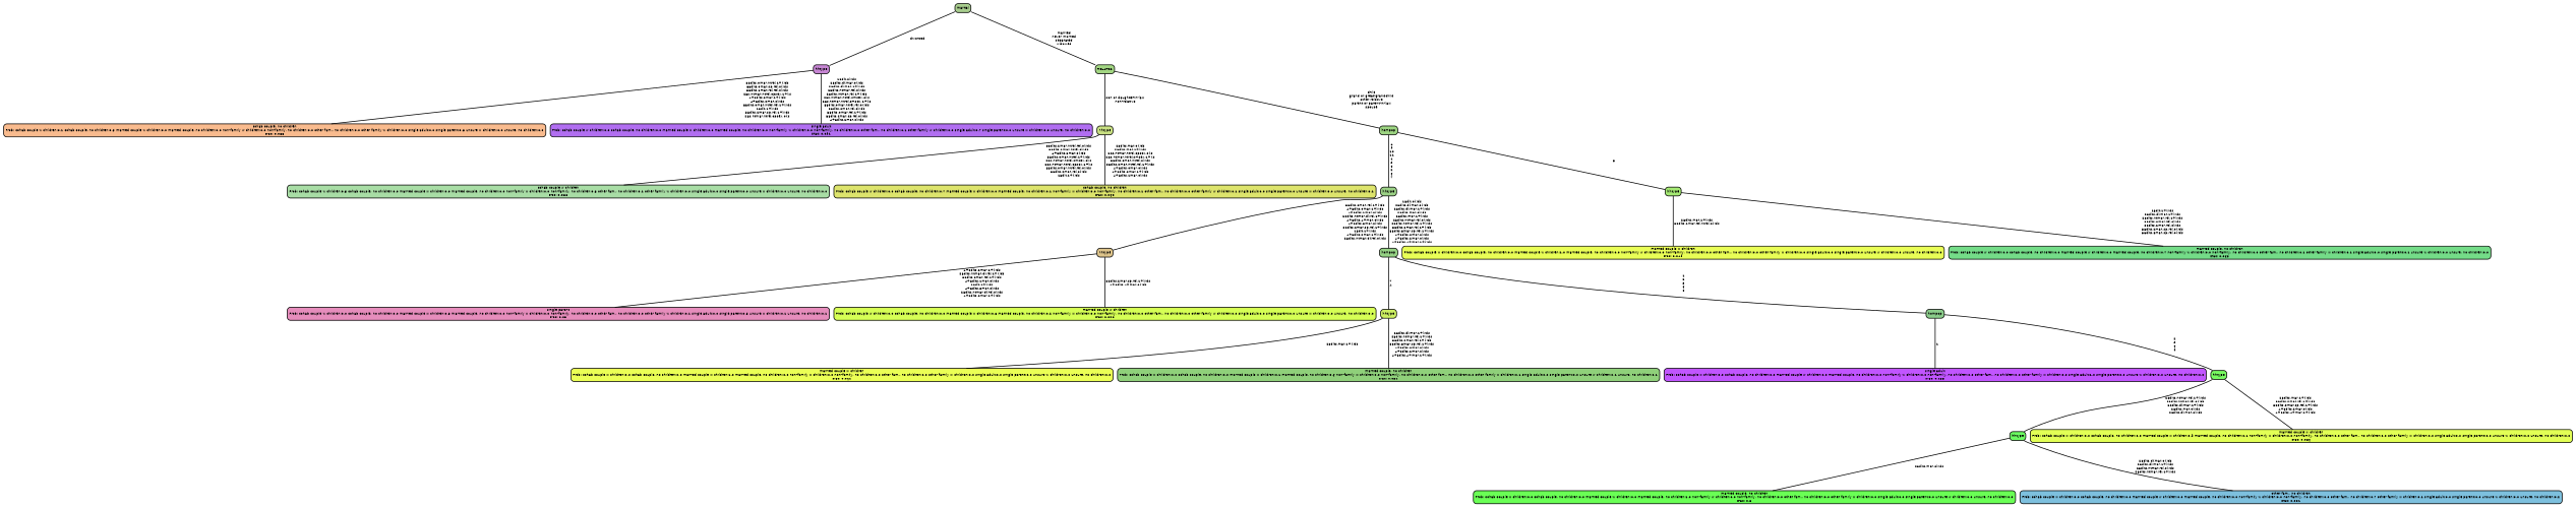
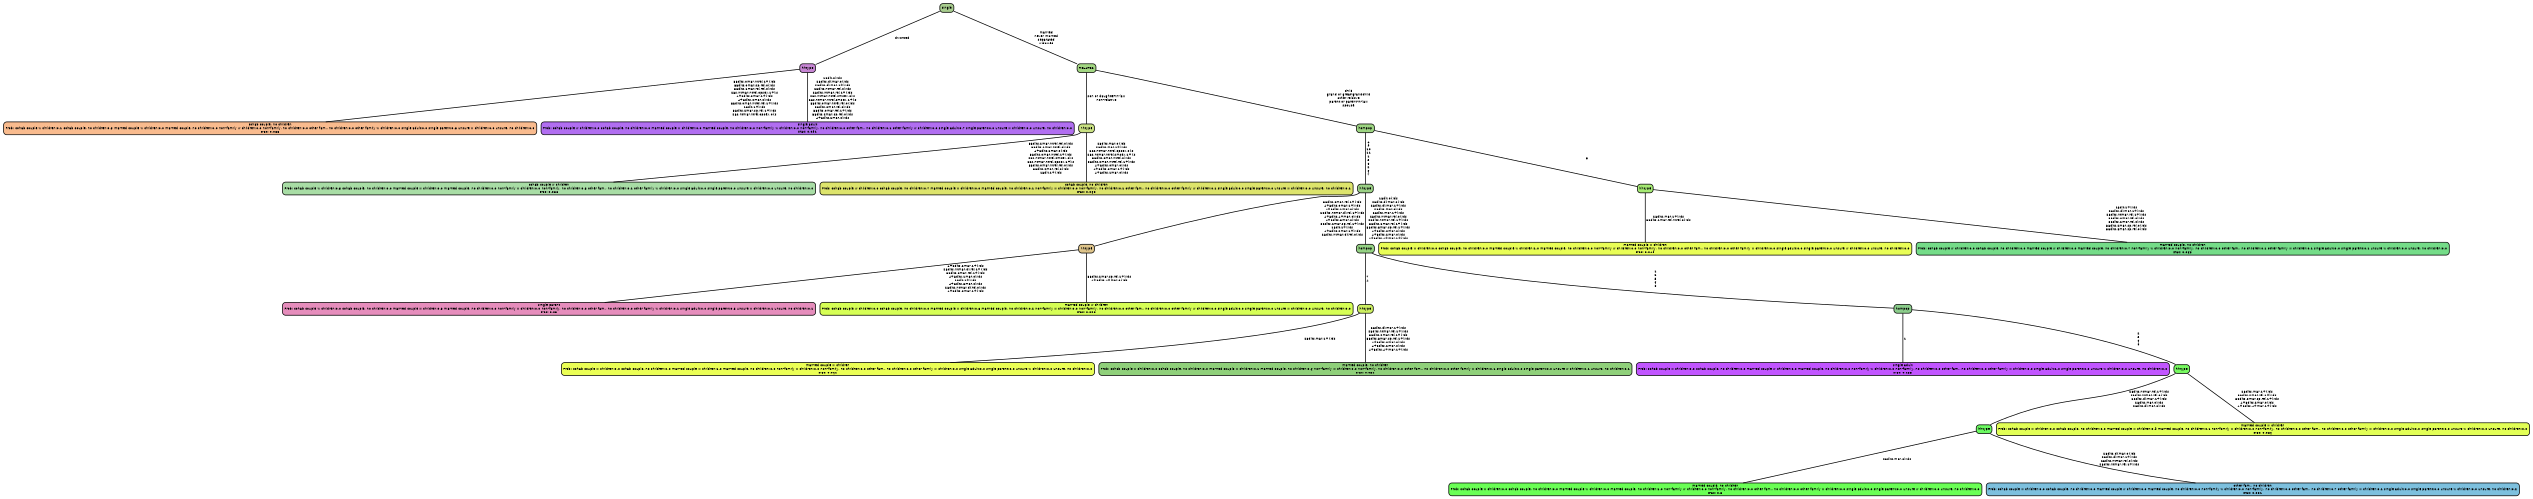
  graph {
    ranksep="0 equally"
    splines=straight
    node [color=black fontcolor=black fontname=helvetica penwidth=3 shape=box style="filled, rounded"]
    edge [color=black fontname=helvetica penwidth=3]
    n1 [fillcolor="#f9bb8e" label="cohab couple, no children\nProb: cohab couple w children:0.1 cohab couple, no children:0.5 married couple w children:0.0 married couple, no children:0.0 non-family w children:0.0 non-family, no children:0.0 other fam., no children:0.0 other family w children:0.0 single adult:0.0 single parent:0.3 unsure w children:0.0 unsure, no children:0.0\nFrac: 0.038"]
    n2 [fillcolor="#c685d3" label=hhtype]
    n3 [fillcolor="#b16ef1" label="single adult\nProb: cohab couple w children:0.0 cohab couple, no children:0.0 married couple w children:0.0 married couple, no children:0.0 non-family w children:0.0 non-family, no children:0.0 other fam., no children:0.1 other family w children:0.0 single adult:0.7 single parent:0.0 unsure w children:0.0 unsure, no children:0.0\nFrac: 0.091"]
-   n4 [fillcolor="#a7cc8d" label=marital]
+   n4 [fillcolor="#a7cc8d" label=single]
    n5 [fillcolor="#a2d682" label=RELATE2]
    n6 [fillcolor="#a8dda5" label="cohab couple w children\nProb: cohab couple w children:0.5 cohab couple, no children:0.0 married couple w children:0.0 married couple, no children:0.0 non-family w children:0.0 non-family, no children:0.3 other fam., no children:0.1 other family w children:0.0 single adult:0.0 single parent:0.0 unsure w children:0.0 unsure, no children:0.0\nFrac: 0.038"]
    n7 [fillcolor="#c9e182" label=hhtype]
    n8 [fillcolor="#dde46c" label="cohab couple, no children\nProb: cohab couple w children:0.0 cohab couple, no children:0.7 married couple w children:0.0 married couple, no children:0.1 non-family w children:0.0 non-family, no children:0.1 other fam., no children:0.0 other family w children:0.1 single adult:0.0 single parent:0.0 unsure w children:0.0 unsure, no children:0.1\nFrac: 0.063"]
    n9 [fillcolor="#9dd582" label=hompop]
    n10 [fillcolor="#e68dbc" label="single parent\nProb: cohab couple w children:0.0 cohab couple, no children:0.0 married couple w children:0.3 married couple, no children:0.0 non-family w children:0.0 non-family, no children:0.0 other fam., no children:0.0 other family w children:0.1 single adult:0.0 single parent:0.5 unsure w children:0.1 unsure, no children:0.1\nFrac: 0.03"]
    n11 [fillcolor="#dec48a" label=hhtype]
    n12 [fillcolor="#d6ff55" label="married couple w children\nProb: cohab couple w children:0.0 cohab couple, no children:0.0 married couple w children:0.8 married couple, no children:0.2 non-family w children:0.0 non-family, no children:0.0 other fam., no children:0.0 other family w children:0.0 single adult:0.0 single parent:0.0 unsure w children:0.0 unsure, no children:0.0\nFrac: 0.028"]
    n13 [fillcolor="#9bd185" label=hhtype]
    n14 [fillcolor="#95d284" label=hompop]
    n15 [fillcolor="#ebff55" label="married couple w children\nProb: cohab couple w children:0.0 cohab couple, no children:0.0 married couple w children:1.0 married couple, no children:0.0 non-family w children:0.0 non-family, no children:0.0 other fam., no children:0.0 other family w children:0.0 single adult:0.0 single parent:0.0 unsure w children:0.0 unsure, no children:0.0\nFrac: 0.061"]
    n16 [fillcolor="#ccef61" label=hhtype]
    n17 [fillcolor="#8fd07a" label="married couple, no children\nProb: cohab couple w children:0.0 cohab couple, no children:0.0 married couple w children:0.1 married couple, no children:0.6 non-family w children:0.0 non-family, no children:0.0 other fam., no children:0.0 other family w children:0.1 single adult:0.0 single parent:0.0 unsure w children:0.1 unsure, no children:0.1\nFrac: 0.031"]
    n18 [fillcolor="#8bcd8b" label=hompop]
    n19 [fillcolor="#c155ff" label="single adult\nProb: cohab couple w children:0.0 cohab couple, no children:0.0 married couple w children:0.0 married couple, no children:0.0 non-family w children:0.0 non-family, no children:0.0 other fam., no children:0.0 other family w children:0.0 single adult:1.0 single parent:0.0 unsure w children:0.0 unsure, no children:0.0\nFrac: 0.135"]
    n20 [fillcolor="#77f960" label=hhtype]
    n21 [fillcolor="#6aff55" label="married couple, no children\nProb: cohab couple w children:0.0 cohab couple, no children:0.0 married couple w children:0.0 married couple, no children:1.0 non-family w children:0.0 non-family, no children:0.0 other fam., no children:0.0 other family w children:0.0 single adult:0.0 single parent:0.0 unsure w children:0.0 unsure, no children:0.0\nFrac: 0.3"]
    n22 [fillcolor="#6bf961" label=hhtype]
    n23 [fillcolor="#7dc0de" label="other fam., no children\nProb: cohab couple w children:0.0 cohab couple, no children:0.0 married couple w children:0.0 married couple, no children:0.0 non-family w children:0.0 non-family, no children:0.0 other fam., no children:0.7 other family w children:0.1 single adult:0.0 single parent:0.0 unsure w children:0.0 unsure, no children:0.2\nFrac: 0.031"]
    n24 [fillcolor="#e2ff55" label="married couple w children\nProb: cohab couple w children:0.0 cohab couple, no children:0.0 married couple w children:0.9 married couple, no children:0.1 non-family w children:0.0 non-family, no children:0.0 other fam., no children:0.0 other family w children:0.0 single adult:0.0 single parent:0.0 unsure w children:0.0 unsure, no children:0.0\nFrac: 0.036"]
    n25 [fillcolor="#a5ea73" label=hhtype]
    n26 [fillcolor="#e9fe56" label="married couple w children\nProb: cohab couple w children:0.0 cohab couple, no children:0.0 married couple w children:1.0 married couple, no children:0.0 non-family w children:0.0 non-family, no children:0.0 other fam., no children:0.0 other family w children:0.0 single adult:0.0 single parent:0.0 unsure w children:0.0 unsure, no children:0.0\nFrac: 0.049"]
    n27 [fillcolor="#74dc88" label="married couple, no children\nProb: cohab couple w children:0.0 cohab couple, no children:0.0 married couple w children:0.0 married couple, no children:0.7 non-family w children:0.0 non-family, no children:0.0 other fam., no children:0.1 other family w children:0.1 single adult:0.0 single parent:0.1 unsure w children:0.0 unsure, no children:0.0\nFrac: 0.068"]
    subgraph sub_1 {
      rank=same
    }
    n2 -- n1 [label=" 3adlts,0mar,ntrel,1+kids\n 3adlts,0mar,sp,rel,0kids\n 3adlts,1mar,rel,rel,0kids\n 2as,ntmar,ntrel,opsex,1+ks\n 4+adlts,0mar,1+kids\n 4+adlts,0mar,0kids\n 3adlts,0mar,ntrel,rel,1+kids\n 1adlt,1+kids\n 3adlts,2mar,sp,rel,1+kids\n 2as,ntmar,ntrel,opsex,0ks"]
    n2 -- n3 [label=" 1adlt,0kids\n 2adlts,dkmar,0kids\n 2adlts,dkmar,1+kids\n 2adlts,ntmar,rel,0kids\n 2adlts,ntmar,rel,1+kids\n 2as,ntmar,ntrel,smsex,0ks\n 2as,ntmar,ntrel,smsex,1+ks\n 3adlts,0mar,ntrel,rel,0kids\n 3adlts,0mar,rel,0kids\n 3adlts,0mar,rel,1+kids\n 3adlts,2mar,sp,rel,0kids\n 4+adlts,2mar,0kids"]
    n4 -- n2 [label=" divorced"]
    n4 -- n5 [label=" married\n never married\n separated\n widowed"]
    n5 -- n7 [label=" son or daughter-in-law\n non-relative"]
    n5 -- n9 [label=" child\n grand or great-grandchild\n other relative\n parent or parent-in-law\n spouse"]
    n7 -- n6 [label=" 3adlts,2mar,ntrel,rel,0kids\n 3adlts,1mar,ntrel,0kids\n 4+adlts,2mar,0kids\n 3adlts,0mar,ntrel,1+kids\n 2as,ntmar,ntrel,smsex,0ks\n 2as,ntmar,ntrel,opsex,1+ks\n 3adlts,0mar,ntrel,rel,0kids\n 3adlts,2mar,rel,0kids\n 1adlt,1+kids"]
    n7 -- n8 [label=" 2adlts,mar,0kids\n 2adlts,mar,1+kids\n 2as,ntmar,ntrel,opsex,0ks\n 2as,ntmar,ntrel,smsex,1+ks\n 3adlts,0mar,ntrel,0kids\n 3adlts,0mar,ntrel,rel,1+kids\n 4+adlts,0mar,0kids\n 4+adlts,0mar,1+kids\n 4+adlts,1mar,0kids"]
    n9 -- n13 [label=" 4\n 9\n 10\n 11\n 1\n 5\n 8\n 2\n 6\n 7"]
    n9 -- n25 [label=" 3"]
    n11 -- n10 [label=" 4+adlts,2mar,1+kids\n 2adlts,ntmar,dkrel,1+kids\n 3adlts,0mar,rel,1+kids\n 4+adlts,1mar,0kids\n 1adlt,1+kids\n 4+adlts,3mar,0kids\n 2adlts,ntmar,dkrel,0kids\n 4+adlts,0mar,1+kids"]
    n11 -- n12 [label=" 3adlts,2mar,sp,rel,1+kids\n 4+adlts,4+mar,0kids"]
    n13 -- n11 [label=" 3adlts,0mar,rel,1+kids\n 4+adlts,0mar,1+kids\n 4+adlts,1mar,0kids\n 2adlts,ntmar,dkrel,1+kids\n 4+adlts,4+mar,0kids\n 4+adlts,3mar,0kids\n 3adlts,2mar,sp,rel,1+kids\n 1adlt,1+kids\n 4+adlts,2mar,1+kids\n 2adlts,ntmar,dkrel,0kids"]
    n13 -- n14 [label=" 1adlt,0kids\n 2adlts,dkmar,0kids\n 2adlts,dkmar,1+kids\n 2adlts,mar,0kids\n 2adlts,mar,1+kids\n 2adlts,ntmar,rel,0kids\n 2adlts,ntmar,rel,1+kids\n 3adlts,2mar,rel,1+kids\n 3adlts,3mar,sp,rel,1+kids\n 4+adlts,0mar,0kids\n 4+adlts,2mar,0kids\n 4+adlts,4+mar,1+kids"]
    n14 -- n16 [label=" 7\n 4"]
    n14 -- n18 [label=" 1\n 2\n 5\n 6\n 8"]
    n16 -- n15 [label=" 2adlts,mar,1+kids"]
    n16 -- n17 [label=" 2adlts,dkmar,1+kids\n 2adlts,ntmar,rel,1+kids\n 3adlts,2mar,rel,1+kids\n 3adlts,3mar,sp,rel,1+kids\n 4+adlts,0mar,0kids\n 4+adlts,2mar,0kids\n 4+adlts,4+mar,1+kids"]
    n18 -- n19 [label=" 1"]
    n18 -- n20 [label=" 2\n 5\n 6\n 8"]
    n20 -- n22 [label=" 2adlts,ntmar,rel,1+kids\n 2adlts,ntmar,rel,0kids\n 2adlts,dkmar,1+kids\n 2adlts,mar,0kids\n 2adlts,dkmar,0kids"]
    n20 -- n24 [label=" 2adlts,mar,1+kids\n 3adlts,2mar,rel,1+kids\n 3adlts,3mar,sp,rel,1+kids\n 4+adlts,2mar,0kids\n 4+adlts,4+mar,1+kids"]
    n22 -- n21 [label=" 2adlts,mar,0kids"]
    n22 -- n23 [label=" 2adlts,dkmar,0kids\n 2adlts,dkmar,1+kids\n 2adlts,ntmar,rel,0kids\n 2adlts,ntmar,rel,1+kids"]
    n25 -- n26 [label=" 2adlts,mar,1+kids\n 3adlts,1mar,rel,ntrel,0kids"]
    n25 -- n27 [label=" 1adlt,1+kids\n 2adlts,dkmar,1+kids\n 2adlts,ntmar,rel,1+kids\n 3adlts,0mar,rel,0kids\n 3adlts,2mar,rel,0kids\n 3adlts,2mar,sp,rel,0kids\n 3adlts,3mar,sp,rel,0kids"]
  }
